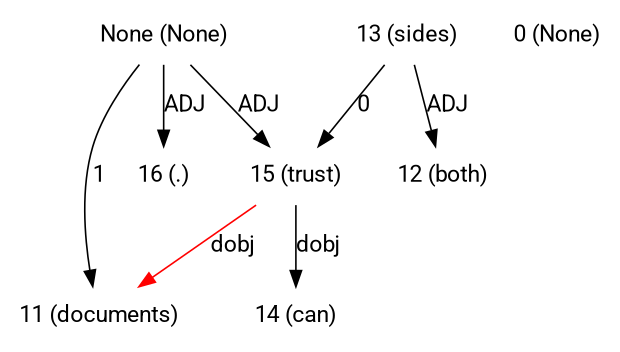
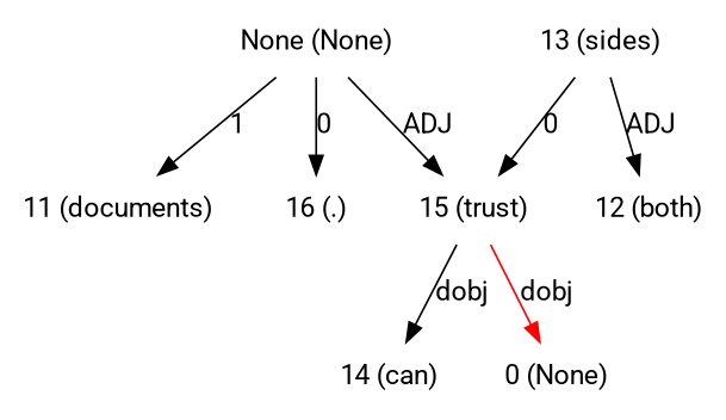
  digraph {
    fontname=Roboto
    node [fontname=Roboto shape=plaintext]
    edge [dir=forward fontname=Roboto]
    n1 [label="None (None)"]
    n2 [label="16 (.)"]
    n3 [label="15 (trust)"]
    n4 [label="11 (documents)"]
    n5 [label="14 (can)"]
    n6 [label="13 (sides)"]
    n7 [label="12 (both)"]
    n8 [label="0 (None)"]
-   n1 -> n2 [label=ADJ]
+   n1 -> n2 [label=0]
    n1 -> n3 [label=ADJ]
    n1 -> n4 [label=1]
-   n3 -> n4 [color=red label=dobj]
+   n3 -> n8 [color=red label=dobj]
    n3 -> n5 [label=dobj]
    n6 -> n3 [label=0]
    n6 -> n7 [label=ADJ]
  }
